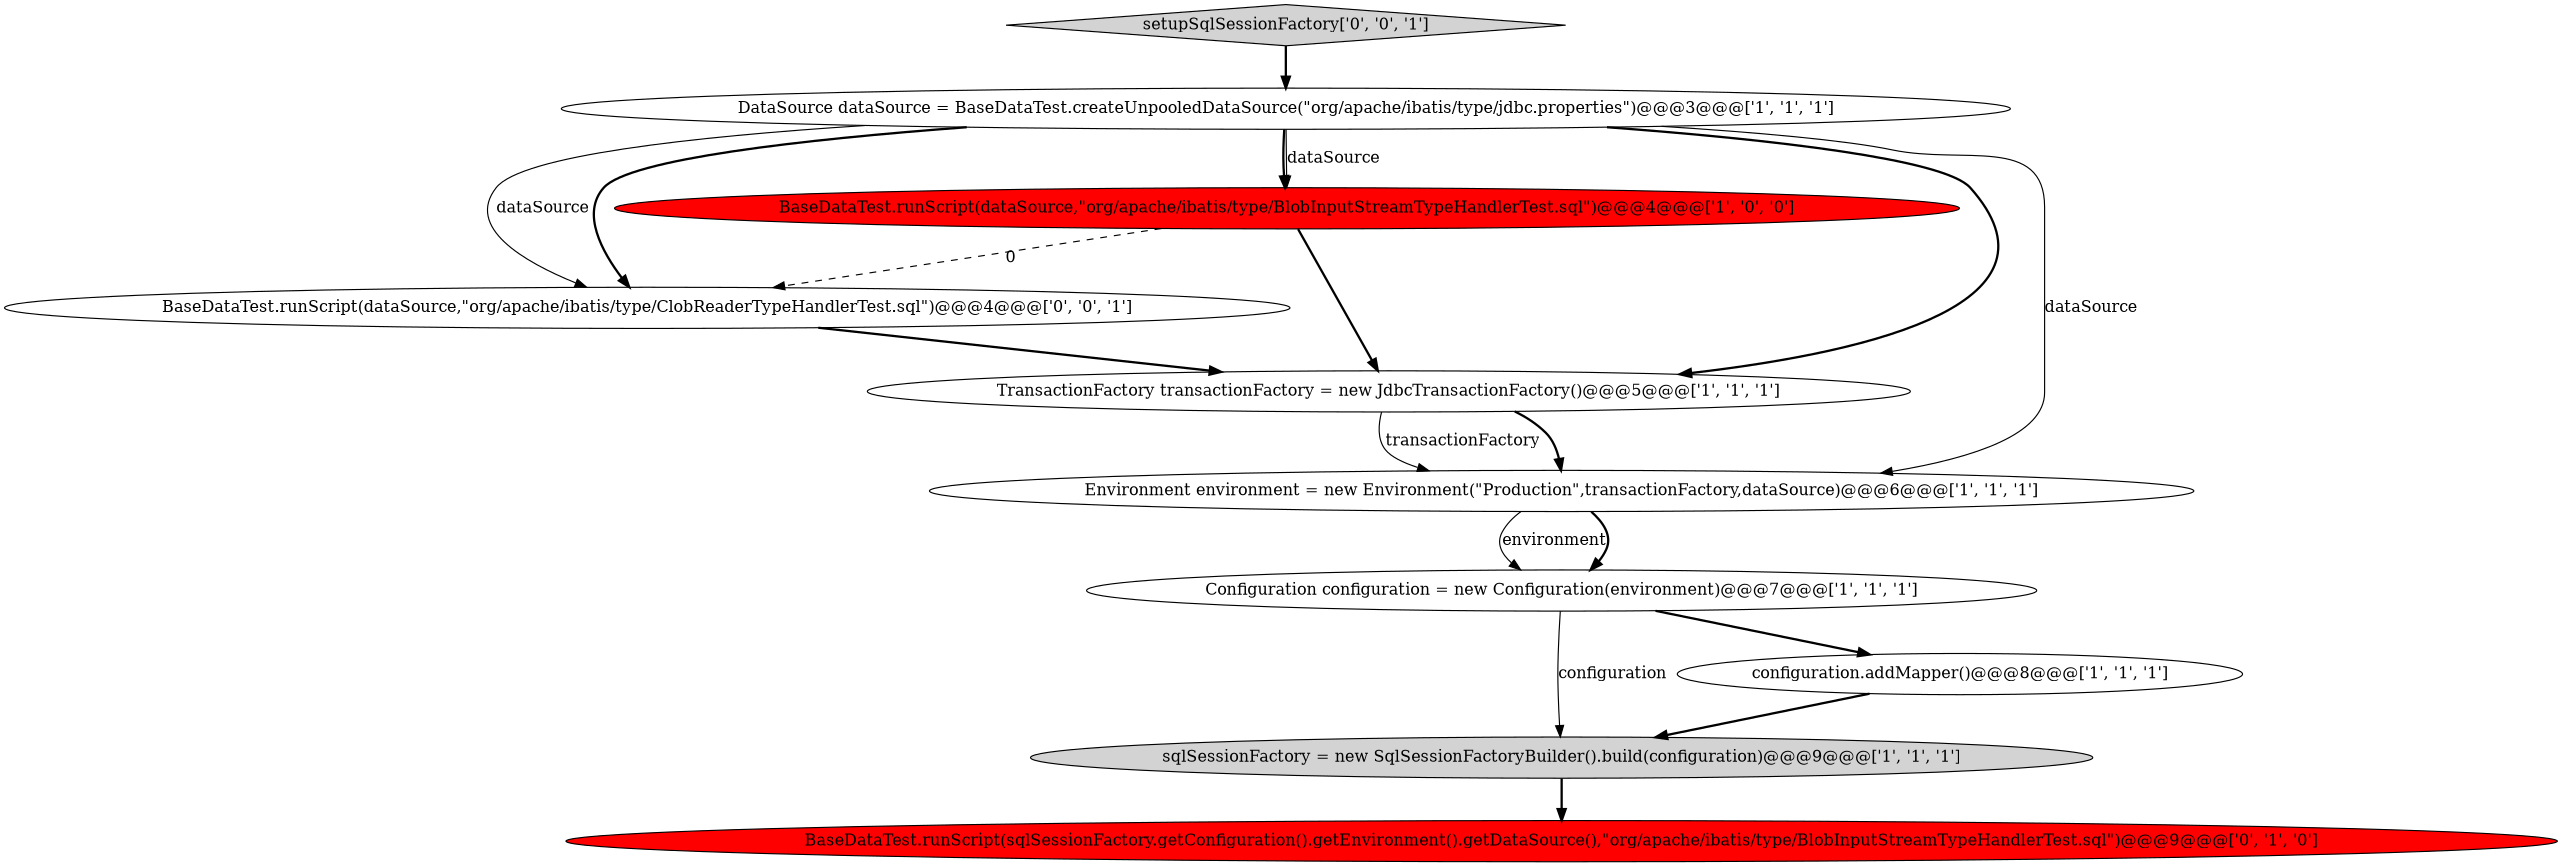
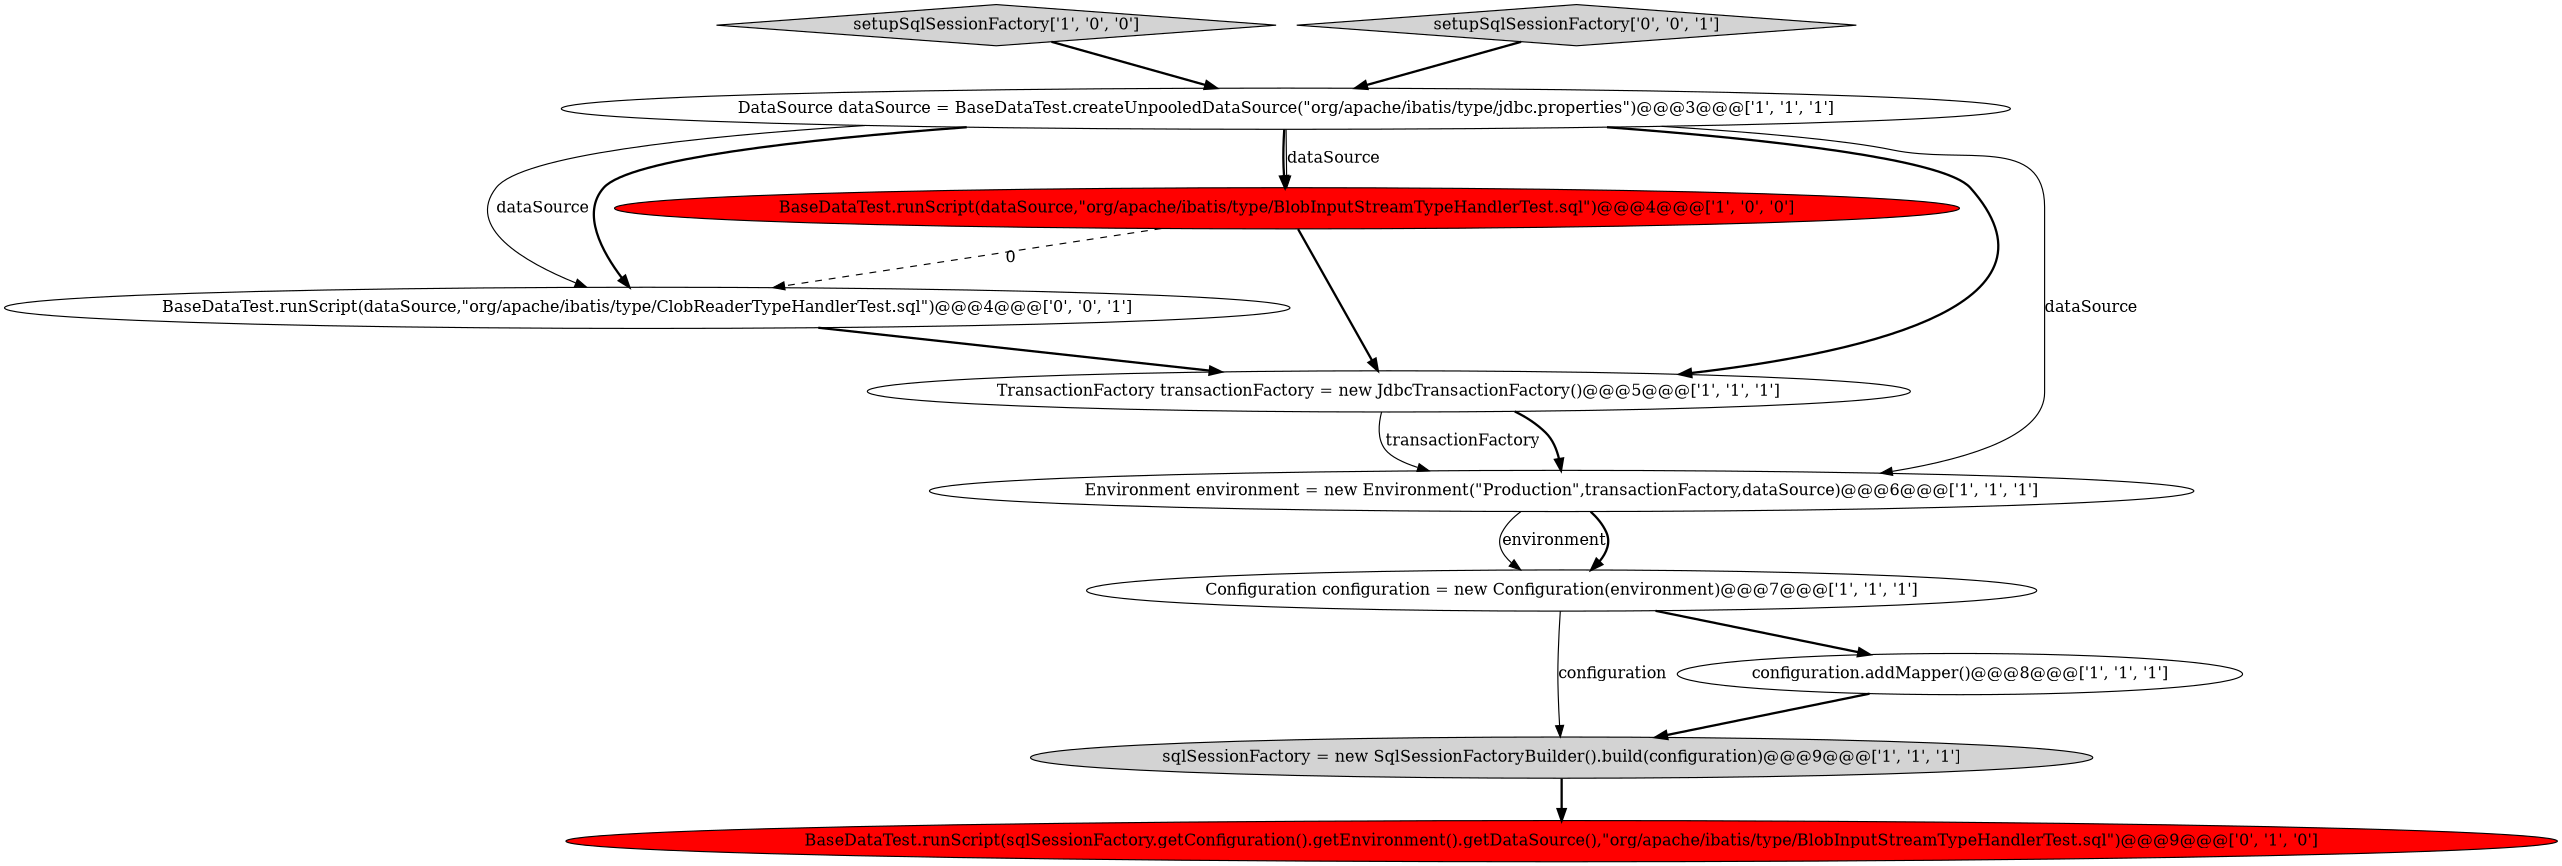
  digraph {
    node [fillcolor=white shape=ellipse style=filled]
    edge [style=bold]
    n1 [label="DataSource dataSource = BaseDataTest.createUnpooledDataSource(\"org/apache/ibatis/type/jdbc.properties\")@@@3@@@['1', '1', '1']"]
    n2 [fillcolor=red label="BaseDataTest.runScript(dataSource,\"org/apache/ibatis/type/BlobInputStreamTypeHandlerTest.sql\")@@@4@@@['1', '0', '0']"]
    n3 [label="BaseDataTest.runScript(dataSource,\"org/apache/ibatis/type/ClobReaderTypeHandlerTest.sql\")@@@4@@@['0', '0', '1']"]
    n4 [label="Environment environment = new Environment(\"Production\",transactionFactory,dataSource)@@@6@@@['1', '1', '1']"]
    n5 [label="TransactionFactory transactionFactory = new JdbcTransactionFactory()@@@5@@@['1', '1', '1']"]
    n6 [label="Configuration configuration = new Configuration(environment)@@@7@@@['1', '1', '1']"]
+   n7 [fillcolor=lightgray label="setupSqlSessionFactory['1', '0', '0']" shape=diamond]
    n8 [fillcolor=red label="BaseDataTest.runScript(sqlSessionFactory.getConfiguration().getEnvironment().getDataSource(),\"org/apache/ibatis/type/BlobInputStreamTypeHandlerTest.sql\")@@@9@@@['0', '1', '0']"]
    n9 [fillcolor=lightgray label="sqlSessionFactory = new SqlSessionFactoryBuilder().build(configuration)@@@9@@@['1', '1', '1']"]
    n10 [label="configuration.addMapper()@@@8@@@['1', '1', '1']"]
    n11 [fillcolor=lightgray label="setupSqlSessionFactory['0', '0', '1']" shape=diamond]
    n1 -> n2
    n1 -> n2 [label=dataSource style=solid]
    n1 -> n3
    n1 -> n3 [label=dataSource style=solid]
    n1 -> n4 [label=dataSource style=solid]
    n1 -> n5
    n2 -> n3 [label=0 style=dashed]
    n2 -> n5
    n3 -> n5
    n4 -> n6 [label=environment style=solid]
    n4 -> n6
    n5 -> n4
    n5 -> n4 [label=transactionFactory style=solid]
    n6 -> n9 [label=configuration style=solid]
    n6 -> n10
+   n7 -> n1
    n9 -> n8
    n10 -> n9
    n11 -> n1
  }
